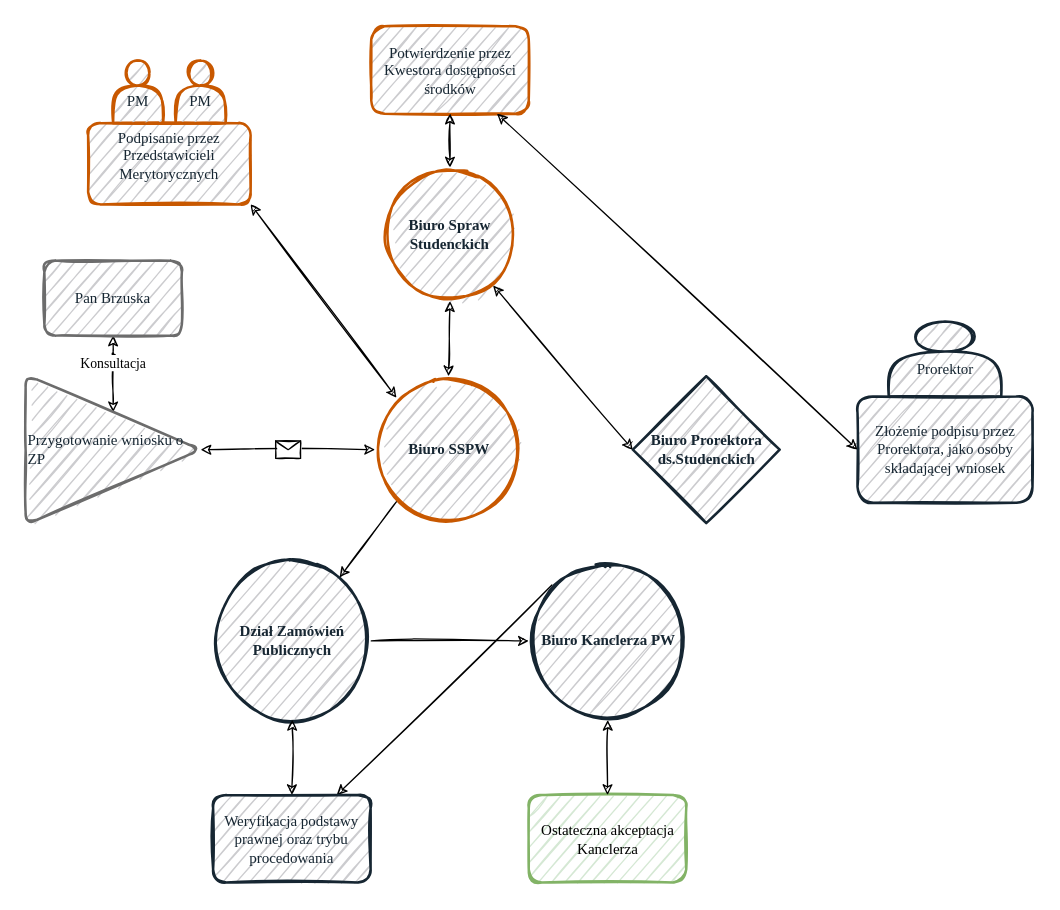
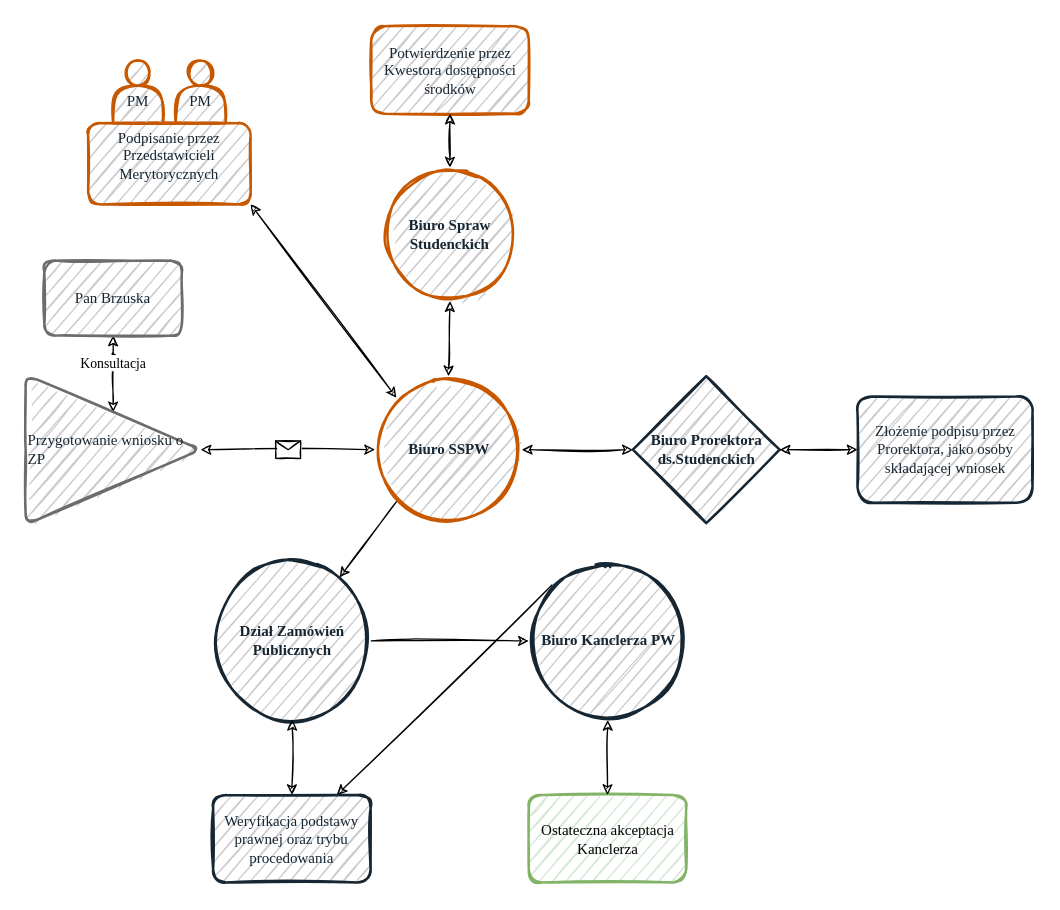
  <mxCell id="0" />
  <mxCell id="1" parent="0" />
  <mxCell id="2" value="&lt;div style=&quot;font-size: 11px;&quot;&gt;Konsultacja&lt;/div&gt;" style="edgeStyle=orthogonalEdgeStyle;orthogonalLoop=1;jettySize=auto;html=1;exitX=0.5;exitY=0;exitDx=0;exitDy=0;entryX=0.5;entryY=1;entryDx=0;entryDy=0;fontFamily=Verdana;startArrow=classic;startFill=0;fontSize=11;sketch=1;" parent="1" source="3" target="6" edge="1"><mxGeometry relative="1" as="geometry"><mxPoint x="90" y="453" as="targetPoint" /><Array as="points" /></mxGeometry></mxCell>
  <mxCell id="3" value="Przygotowanie wniosku o ZP" style="triangle;whiteSpace=wrap;html=1;fontFamily=Verdana;align=left;strokeWidth=2;fillColor=#cccccf;strokeColor=#6C6C6C;fontColor=#162632;rounded=1;sketch=1;" parent="1" vertex="1"><mxGeometry x="20" y="299.25" width="140" height="120" as="geometry" /></mxCell>
  <mxCell id="4" style="edgeStyle=none;orthogonalLoop=1;jettySize=auto;html=1;exitX=0;exitY=1;exitDx=0;exitDy=0;fontFamily=Verdana;fontSize=12;fontColor=#162632;startArrow=none;startFill=0;sketch=1;" parent="1" source="5" target="19" edge="1"><mxGeometry relative="1" as="geometry" /></mxCell>
  <mxCell id="5" value="&lt;div style=&quot;font-size: 12px;&quot;&gt;Biuro SSPW&lt;br style=&quot;font-size: 12px;&quot;&gt;&lt;/div&gt;" style="ellipse;whiteSpace=wrap;html=1;aspect=fixed;fontFamily=Verdana;fontSize=12;strokeWidth=2;fillColor=#CCCCCF;align=center;strokeColor=#C85800;fontStyle=1;fontColor=#162632;rounded=1;sketch=1;" parent="1" vertex="1"><mxGeometry x="299.5" y="300.5" width="117.5" height="117.5" as="geometry" /></mxCell>
  <mxCell id="6" value="Pan Brzuska" style="whiteSpace=wrap;html=1;fontFamily=Verdana;fontSize=12;strokeColor=#6C6C6C;strokeWidth=2;fillColor=#CCCCCF;align=center;fontColor=#162632;rounded=1;sketch=1;" parent="1" vertex="1"><mxGeometry x="35" y="208" width="110" height="60" as="geometry" /></mxCell>
  <mxCell id="7" value="" style="endArrow=classic;html=1;fontFamily=Verdana;fontSize=12;fontColor=#162632;exitX=1;exitY=0.5;exitDx=0;exitDy=0;entryX=0;entryY=0.5;entryDx=0;entryDy=0;startArrow=classic;startFill=0;sketch=1;" parent="1" source="3" target="5" edge="1"><mxGeometry relative="1" as="geometry"><mxPoint x="160" y="363" as="sourcePoint" /><mxPoint x="260" y="363" as="targetPoint" /></mxGeometry></mxCell>
  <mxCell id="8" value="" style="shape=message;html=1;outlineConnect=0;rounded=1;sketch=1;" parent="7" vertex="1"><mxGeometry width="20" height="14" relative="1" as="geometry"><mxPoint x="-10" y="-7" as="offset" /></mxGeometry></mxCell>
  <mxCell id="9" value="" style="endArrow=classic;startArrow=classic;html=1;fontFamily=Verdana;fontSize=12;fontColor=#162632;entryX=1;entryY=1;entryDx=0;entryDy=0;exitX=0;exitY=0;exitDx=0;exitDy=0;sketch=1;" parent="1" source="5" target="10" edge="1"><mxGeometry width="50" height="50" relative="1" as="geometry"><mxPoint x="315.5" y="340.5" as="sourcePoint" /><mxPoint x="205.5" y="160.5" as="targetPoint" /></mxGeometry></mxCell>
  <mxCell id="10" value="&#10;Podpisanie przez Przedstawicieli Merytorycznych&#10;&#10;" style="whiteSpace=wrap;html=1;fontFamily=Verdana;fontSize=12;fontColor=#162632;strokeWidth=2;fillColor=#CCCCCF;align=center;strokeColor=#C85800;labelPosition=center;verticalLabelPosition=middle;verticalAlign=middle;rounded=1;sketch=1;" parent="1" vertex="1"><mxGeometry x="70" y="98" width="130" height="65" as="geometry" /></mxCell>
- <mxCell id="11" value="" style="endArrow=classic;startArrow=classic;html=1;fontFamily=Verdana;fontSize=12;fontColor=#162632;exitX=0;exitY=0.5;exitDx=0;exitDy=0;sketch=1;" parent="1" source="28" target="12" edge="1"><mxGeometry width="50" height="50" relative="1" as="geometry"><mxPoint x="520" y="359" as="sourcePoint" /><mxPoint x="365.5" y="380.5" as="targetPoint" /></mxGeometry></mxCell>
+ <mxCell id="11" value="" style="endArrow=classic;startArrow=classic;html=1;fontFamily=Verdana;fontSize=12;fontColor=#162632;entryX=1;entryY=0.5;entryDx=0;entryDy=0;exitX=0;exitY=0.5;exitDx=0;exitDy=0;sketch=1;" parent="1" source="28" target="5" edge="1"><mxGeometry width="50" height="50" relative="1" as="geometry"><mxPoint x="520" y="359" as="sourcePoint" /><mxPoint x="365.5" y="380.5" as="targetPoint" /></mxGeometry></mxCell>
  <mxCell id="12" value="Biuro Spraw Studenckich" style="ellipse;whiteSpace=wrap;html=1;aspect=fixed;fontFamily=Verdana;fontSize=12;fontColor=#162632;strokeColor=#C85800;strokeWidth=2;fillColor=#CCCCCF;align=center;fontStyle=1;rounded=1;sketch=1;" parent="1" vertex="1"><mxGeometry x="306" y="133.5" width="107" height="107" as="geometry" /></mxCell>
  <mxCell id="13" value="" style="endArrow=classic;startArrow=classic;html=1;fontFamily=Verdana;fontSize=12;fontColor=#162632;exitX=0.5;exitY=0;exitDx=0;exitDy=0;entryX=0.5;entryY=1;entryDx=0;entryDy=0;sketch=1;" parent="1" source="5" target="12" edge="1"><mxGeometry width="50" height="50" relative="1" as="geometry"><mxPoint x="335.5" y="280.5" as="sourcePoint" /><mxPoint x="385.5" y="230.5" as="targetPoint" /></mxGeometry></mxCell>
  <mxCell id="14" value="Potwierdzenie przez Kwestora dostępności środków" style="whiteSpace=wrap;html=1;fontFamily=Verdana;fontSize=12;fontColor=#162632;strokeColor=#C85800;strokeWidth=2;fillColor=#CCCCCF;align=center;rounded=1;sketch=1;" parent="1" vertex="1"><mxGeometry x="296.5" y="20.5" width="126" height="70" as="geometry" /></mxCell>
  <mxCell id="15" value="" style="endArrow=classic;startArrow=classic;html=1;fontFamily=Verdana;fontSize=12;fontColor=#162632;exitX=0.5;exitY=0;exitDx=0;exitDy=0;entryX=0.5;entryY=1;entryDx=0;entryDy=0;sketch=1;" parent="1" source="12" target="14" edge="1"><mxGeometry width="50" height="50" relative="1" as="geometry"><mxPoint x="335.5" y="280.5" as="sourcePoint" /><mxPoint x="385.5" y="230.5" as="targetPoint" /></mxGeometry></mxCell>
  <mxCell id="16" value="Złożenie podpisu przez Prorektora, jako osoby składającej wniosek" style="whiteSpace=wrap;html=1;fontFamily=Verdana;fontSize=12;fontColor=#162632;strokeWidth=2;fillColor=#CCCCCF;align=center;strokeColor=#162632;rounded=1;sketch=1;" parent="1" vertex="1"><mxGeometry x="685.5" y="316.75" width="140" height="85" as="geometry" /></mxCell>
- <mxCell id="17" value="&lt;div&gt;&lt;br&gt;&lt;/div&gt;&lt;div&gt;Prorektor&lt;/div&gt;" style="shape=actor;whiteSpace=wrap;html=1;fontFamily=Verdana;fontSize=12;fontColor=#162632;strokeWidth=2;fillColor=#CCCCCF;align=center;strokeColor=#162632;rounded=1;sketch=1;" parent="1" vertex="1"><mxGeometry x="710.5" y="256.75" width="90" height="60" as="geometry" /></mxCell>
  <mxCell id="18" style="edgeStyle=none;orthogonalLoop=1;jettySize=auto;html=1;exitX=1;exitY=0.5;exitDx=0;exitDy=0;entryX=0;entryY=0.5;entryDx=0;entryDy=0;fontFamily=Verdana;fontSize=12;fontColor=#162632;startArrow=none;startFill=0;sketch=1;" parent="1" source="19" target="27" edge="1"><mxGeometry relative="1" as="geometry"><mxPoint x="409.5" y="519.75" as="targetPoint" /></mxGeometry></mxCell>
  <mxCell id="19" value="Dział Zamówień Publicznych" style="ellipse;whiteSpace=wrap;html=1;aspect=fixed;fontFamily=Verdana;fontSize=12;fontColor=#162632;strokeWidth=2;fillColor=#CCCCCF;align=center;fontStyle=1;strokeColor=#162632;rounded=1;sketch=1;" parent="1" vertex="1"><mxGeometry x="170" y="449" width="126.5" height="126.5" as="geometry" /></mxCell>
  <mxCell id="20" style="edgeStyle=none;orthogonalLoop=1;jettySize=auto;html=1;exitX=0;exitY=0;exitDx=0;exitDy=0;fontFamily=Verdana;fontSize=12;fontColor=#162632;startArrow=none;startFill=0;sketch=1;" parent="1" source="27" target="25" edge="1"><mxGeometry relative="1" as="geometry"><mxPoint x="428.465" y="473.965" as="sourcePoint" /></mxGeometry></mxCell>
  <mxCell id="21" value="&lt;div&gt;&lt;br&gt;&lt;/div&gt;&lt;div&gt;PM&lt;/div&gt;" style="shape=actor;whiteSpace=wrap;html=1;fontFamily=Verdana;fontSize=12;fontColor=#162632;strokeColor=#C85800;strokeWidth=2;fillColor=#CCCCCF;align=center;rounded=1;sketch=1;" parent="1" vertex="1"><mxGeometry x="140" y="48" width="40" height="50" as="geometry" /></mxCell>
  <mxCell id="22" value="&lt;div&gt;&lt;br&gt;&lt;/div&gt;&lt;div&gt;PM&lt;/div&gt;" style="shape=actor;whiteSpace=wrap;html=1;fontFamily=Verdana;fontSize=12;fontColor=#162632;strokeColor=#C85800;strokeWidth=2;fillColor=#CCCCCF;align=center;rounded=1;sketch=1;" parent="1" vertex="1"><mxGeometry x="90" y="48" width="40" height="50" as="geometry" /></mxCell>
  <mxCell id="23" value="Ostateczna akceptacja Kanclerza" style="whiteSpace=wrap;html=1;fontFamily=Verdana;fontSize=12;strokeColor=#82b366;strokeWidth=2;fillColor=#d5e8d4;align=center;rounded=1;sketch=1;" parent="1" vertex="1"><mxGeometry x="422.5" y="635.5" width="126" height="70" as="geometry" /></mxCell>
  <mxCell id="24" value="" style="endArrow=classic;startArrow=classic;html=1;fontFamily=Verdana;fontSize=12;fontColor=#162632;exitX=0.5;exitY=1;exitDx=0;exitDy=0;entryX=0.5;entryY=0;entryDx=0;entryDy=0;sketch=1;" parent="1" source="19" target="25" edge="1"><mxGeometry width="50" height="50" relative="1" as="geometry"><mxPoint x="335.5" y="595.5" as="sourcePoint" /><mxPoint x="243.5" y="635.5" as="targetPoint" /></mxGeometry></mxCell>
  <mxCell id="25" value="Weryfikacja podstawy prawnej oraz trybu procedowania" style="whiteSpace=wrap;html=1;fontFamily=Verdana;fontSize=12;fontColor=#162632;strokeWidth=2;fillColor=#CCCCCF;align=center;strokeColor=#162632;rounded=1;sketch=1;" parent="1" vertex="1"><mxGeometry x="170" y="635.5" width="126" height="70" as="geometry" /></mxCell>
  <mxCell id="26" value="" style="endArrow=classic;startArrow=classic;html=1;fontFamily=Verdana;fontSize=12;fontColor=#162632;entryX=0.5;entryY=0;entryDx=0;entryDy=0;exitX=0.5;exitY=1;exitDx=0;exitDy=0;sketch=1;" parent="1" source="27" target="23" edge="1"><mxGeometry width="50" height="50" relative="1" as="geometry"><mxPoint x="476" y="578" as="sourcePoint" /><mxPoint x="385.5" y="485.5" as="targetPoint" /></mxGeometry></mxCell>
  <mxCell id="27" value="&lt;div&gt;Biuro Kanclerza PW&lt;/div&gt;" style="ellipse;whiteSpace=wrap;html=1;aspect=fixed;fontFamily=Verdana;fontSize=12;fontColor=#162632;strokeWidth=2;fillColor=#CCCCCF;align=center;fontStyle=1;strokeColor=#162632;rounded=1;sketch=1;" parent="1" vertex="1"><mxGeometry x="422.5" y="449" width="126.5" height="126.5" as="geometry" /></mxCell>
  <mxCell id="28" value="Biuro Prorektora ds.Studenckich" style="rhombus;whiteSpace=wrap;html=1;aspect=fixed;fontFamily=Verdana;fontSize=12;strokeWidth=2;fillColor=#CCCCCF;align=center;fontStyle=1;fontColor=#162632;strokeColor=#162632;sketch=1;" parent="1" vertex="1"><mxGeometry x="505.75" y="300.5" width="117.5" height="117.5" as="geometry" /></mxCell>
- <mxCell id="29" value="" style="endArrow=classic;startArrow=classic;html=1;exitX=0;exitY=0.5;exitDx=0;exitDy=0;sketch=1;" parent="1" source="16" target="14" edge="1"><mxGeometry width="50" height="50" relative="1" as="geometry"><mxPoint x="587.5" y="384.25" as="sourcePoint" /><mxPoint x="638" y="334" as="targetPoint" /></mxGeometry></mxCell>
+ <mxCell id="29" value="" style="endArrow=classic;startArrow=classic;html=1;exitX=0;exitY=0.5;exitDx=0;exitDy=0;entryX=1;entryY=0.5;entryDx=0;entryDy=0;sketch=1;" parent="1" source="16" target="28" edge="1"><mxGeometry width="50" height="50" relative="1" as="geometry"><mxPoint x="587.5" y="384.25" as="sourcePoint" /><mxPoint x="638" y="334" as="targetPoint" /></mxGeometry></mxCell>
